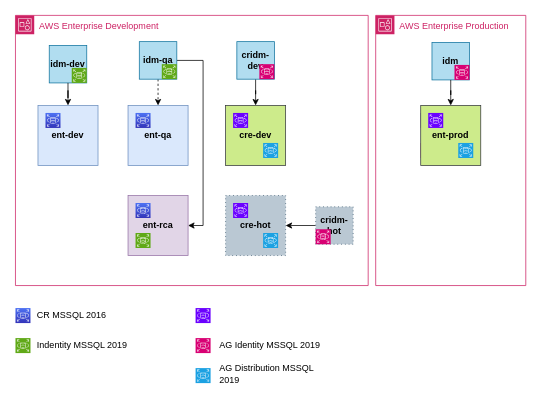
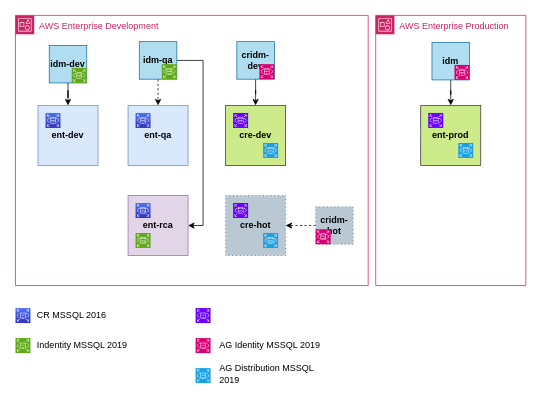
  <mxCell id="0" />
  <mxCell id="1" parent="0" />
  <mxCell id="2" value="ent-dev" style="whiteSpace=wrap;html=1;aspect=fixed;fontStyle=1;fillColor=#dae8fc;strokeColor=#6c8ebf;" parent="1" vertex="1"><mxGeometry x="50" y="140" width="80" height="80" as="geometry" /></mxCell>
  <mxCell id="3" value="ent-qa" style="whiteSpace=wrap;html=1;aspect=fixed;fontStyle=1;fillColor=#dae8fc;strokeColor=#6c8ebf;" parent="1" vertex="1"><mxGeometry x="170" y="140" width="80" height="80" as="geometry" /></mxCell>
  <mxCell id="4" value="cre-dev" style="whiteSpace=wrap;html=1;aspect=fixed;fontStyle=1;fillColor=#cdeb8b;strokeColor=#36393d;" parent="1" vertex="1"><mxGeometry x="300" y="140" width="80" height="80" as="geometry" /></mxCell>
  <mxCell id="5" value="cre-hot" style="whiteSpace=wrap;html=1;aspect=fixed;dashed=1;dashPattern=1 4;fillColor=#bac8d3;strokeColor=#23445d;fontStyle=1" parent="1" vertex="1"><mxGeometry x="300" y="260" width="80" height="80" as="geometry" /></mxCell>
  <mxCell id="6" value="" style="sketch=0;points=[[0,0,0],[0.25,0,0],[0.5,0,0],[0.75,0,0],[1,0,0],[0,1,0],[0.25,1,0],[0.5,1,0],[0.75,1,0],[1,1,0],[0,0.25,0],[0,0.5,0],[0,0.75,0],[1,0.25,0],[1,0.5,0],[1,0.75,0]];outlineConnect=0;fontColor=#232F3E;gradientColor=#4D72F3;gradientDirection=north;fillColor=#3334B9;strokeColor=#ffffff;dashed=0;verticalLabelPosition=bottom;verticalAlign=top;align=center;html=1;fontSize=12;fontStyle=1;aspect=fixed;shape=mxgraph.aws4.resourceIcon;resIcon=mxgraph.aws4.rds;" parent="1" vertex="1"><mxGeometry x="60" y="150" width="20" height="20" as="geometry" /></mxCell>
  <mxCell id="7" value="" style="sketch=0;points=[[0,0,0],[0.25,0,0],[0.5,0,0],[0.75,0,0],[1,0,0],[0,1,0],[0.25,1,0],[0.5,1,0],[0.75,1,0],[1,1,0],[0,0.25,0],[0,0.5,0],[0,0.75,0],[1,0.25,0],[1,0.5,0],[1,0.75,0]];outlineConnect=0;fontColor=#232F3E;gradientColor=#4D72F3;gradientDirection=north;fillColor=#3334B9;strokeColor=#ffffff;dashed=0;verticalLabelPosition=bottom;verticalAlign=top;align=center;html=1;fontSize=12;fontStyle=1;aspect=fixed;shape=mxgraph.aws4.resourceIcon;resIcon=mxgraph.aws4.rds;" parent="1" vertex="1"><mxGeometry x="180" y="150" width="20" height="20" as="geometry" /></mxCell>
  <mxCell id="8" value="" style="sketch=0;points=[[0,0,0],[0.25,0,0],[0.5,0,0],[0.75,0,0],[1,0,0],[0,1,0],[0.25,1,0],[0.5,1,0],[0.75,1,0],[1,1,0],[0,0.25,0],[0,0.5,0],[0,0.75,0],[1,0.25,0],[1,0.5,0],[1,0.75,0]];outlineConnect=0;fontColor=#ffffff;gradientDirection=north;fillColor=#6a00ff;strokeColor=#FFFFFF;dashed=0;verticalLabelPosition=bottom;verticalAlign=top;align=center;html=1;fontSize=12;fontStyle=1;aspect=fixed;shape=mxgraph.aws4.resourceIcon;resIcon=mxgraph.aws4.rds;" parent="1" vertex="1"><mxGeometry x="310" y="150" width="20" height="20" as="geometry" /></mxCell>
  <mxCell id="9" value="" style="sketch=0;points=[[0,0,0],[0.25,0,0],[0.5,0,0],[0.75,0,0],[1,0,0],[0,1,0],[0.25,1,0],[0.5,1,0],[0.75,1,0],[1,1,0],[0,0.25,0],[0,0.5,0],[0,0.75,0],[1,0.25,0],[1,0.5,0],[1,0.75,0]];outlineConnect=0;fontColor=#ffffff;gradientDirection=north;fillColor=#6a00ff;strokeColor=#FFFFFF;dashed=0;verticalLabelPosition=bottom;verticalAlign=top;align=center;html=1;fontSize=12;fontStyle=1;aspect=fixed;shape=mxgraph.aws4.resourceIcon;resIcon=mxgraph.aws4.rds;" parent="1" vertex="1"><mxGeometry x="560" y="150" width="20" height="20" as="geometry" /></mxCell>
  <mxCell id="10" value="" style="sketch=0;points=[[0,0,0],[0.25,0,0],[0.5,0,0],[0.75,0,0],[1,0,0],[0,1,0],[0.25,1,0],[0.5,1,0],[0.75,1,0],[1,1,0],[0,0.25,0],[0,0.5,0],[0,0.75,0],[1,0.25,0],[1,0.5,0],[1,0.75,0]];outlineConnect=0;fontColor=#ffffff;gradientDirection=north;fillColor=#d80073;strokeColor=#FFFFFF;dashed=0;verticalLabelPosition=bottom;verticalAlign=top;align=center;html=1;fontSize=12;fontStyle=1;aspect=fixed;shape=mxgraph.aws4.resourceIcon;resIcon=mxgraph.aws4.rds;" parent="1" vertex="1"><mxGeometry x="560" y="190" width="20" height="20" as="geometry" /></mxCell>
  <mxCell id="11" value="" style="sketch=0;points=[[0,0,0],[0.25,0,0],[0.5,0,0],[0.75,0,0],[1,0,0],[0,1,0],[0.25,1,0],[0.5,1,0],[0.75,1,0],[1,1,0],[0,0.25,0],[0,0.5,0],[0,0.75,0],[1,0.25,0],[1,0.5,0],[1,0.75,0]];outlineConnect=0;fontColor=#ffffff;gradientDirection=north;fillColor=#1ba1e2;strokeColor=#FFFFFF;dashed=0;verticalLabelPosition=bottom;verticalAlign=top;align=center;html=1;fontSize=12;fontStyle=1;aspect=fixed;shape=mxgraph.aws4.resourceIcon;resIcon=mxgraph.aws4.rds;" parent="1" vertex="1"><mxGeometry x="600" y="190" width="20" height="20" as="geometry" /></mxCell>
  <mxCell id="12" value="" style="sketch=0;points=[[0,0,0],[0.25,0,0],[0.5,0,0],[0.75,0,0],[1,0,0],[0,1,0],[0.25,1,0],[0.5,1,0],[0.75,1,0],[1,1,0],[0,0.25,0],[0,0.5,0],[0,0.75,0],[1,0.25,0],[1,0.5,0],[1,0.75,0]];outlineConnect=0;fontColor=#ffffff;gradientDirection=north;fillColor=#6a00ff;strokeColor=#FFFFFF;dashed=0;verticalLabelPosition=bottom;verticalAlign=top;align=center;html=1;fontSize=12;fontStyle=1;aspect=fixed;shape=mxgraph.aws4.resourceIcon;resIcon=mxgraph.aws4.rds;" parent="1" vertex="1"><mxGeometry x="310" y="270" width="20" height="20" as="geometry" /></mxCell>
  <mxCell id="13" value="ent-rca" style="whiteSpace=wrap;html=1;aspect=fixed;fontStyle=1;fillColor=#e1d5e7;strokeColor=#9673a6;" parent="1" vertex="1"><mxGeometry x="170" y="260" width="80" height="80" as="geometry" /></mxCell>
  <mxCell id="14" value="" style="sketch=0;points=[[0,0,0],[0.25,0,0],[0.5,0,0],[0.75,0,0],[1,0,0],[0,1,0],[0.25,1,0],[0.5,1,0],[0.75,1,0],[1,1,0],[0,0.25,0],[0,0.5,0],[0,0.75,0],[1,0.25,0],[1,0.5,0],[1,0.75,0]];outlineConnect=0;fontColor=#232F3E;gradientColor=#4D72F3;gradientDirection=north;fillColor=#3334B9;strokeColor=#ffffff;dashed=0;verticalLabelPosition=bottom;verticalAlign=top;align=center;html=1;fontSize=12;fontStyle=1;aspect=fixed;shape=mxgraph.aws4.resourceIcon;resIcon=mxgraph.aws4.rds;" parent="1" vertex="1"><mxGeometry x="180" y="270" width="20" height="20" as="geometry" /></mxCell>
  <mxCell id="15" style="edgeStyle=orthogonalEdgeStyle;rounded=0;orthogonalLoop=1;jettySize=auto;html=1;entryX=0.5;entryY=0;entryDx=0;entryDy=0;fontStyle=1;dashed=1;" parent="1" source="17" target="3" edge="1"><mxGeometry relative="1" as="geometry"><Array as="points"><mxPoint x="210" y="120" /><mxPoint x="210" y="120" /></Array></mxGeometry></mxCell>
  <mxCell id="16" style="edgeStyle=orthogonalEdgeStyle;rounded=0;orthogonalLoop=1;jettySize=auto;html=1;fontStyle=1" parent="1" source="17" target="13" edge="1"><mxGeometry relative="1" as="geometry"><Array as="points"><mxPoint x="270" y="80" /><mxPoint x="270" y="300" /></Array></mxGeometry></mxCell>
  <mxCell id="17" value="idm-qa&lt;br&gt;" style="whiteSpace=wrap;html=1;aspect=fixed;fontStyle=1;fillColor=#b1ddf0;strokeColor=#10739e;" parent="1" vertex="1"><mxGeometry x="185" y="55" width="50" height="50" as="geometry" /></mxCell>
  <mxCell id="18" style="edgeStyle=orthogonalEdgeStyle;rounded=0;orthogonalLoop=1;jettySize=auto;html=1;entryX=0.5;entryY=0;entryDx=0;entryDy=0;fontStyle=1" parent="1" source="19" target="4" edge="1"><mxGeometry relative="1" as="geometry" /></mxCell>
  <mxCell id="19" value="cridm-dev" style="whiteSpace=wrap;html=1;aspect=fixed;fontStyle=1;fillColor=#b1ddf0;strokeColor=#10739e;" parent="1" vertex="1"><mxGeometry x="315" y="55" width="50" height="50" as="geometry" /></mxCell>
- <mxCell id="20" style="edgeStyle=orthogonalEdgeStyle;rounded=0;orthogonalLoop=1;jettySize=auto;html=1;fontStyle=1" parent="1" source="24" target="5" edge="1"><mxGeometry relative="1" as="geometry" /></mxCell>
+ <mxCell id="20" style="edgeStyle=orthogonalEdgeStyle;rounded=0;orthogonalLoop=1;jettySize=auto;html=1;fontStyle=1;dashed=1;" parent="1" source="24" target="5" edge="1"><mxGeometry relative="1" as="geometry" /></mxCell>
  <mxCell id="21" value="" style="sketch=0;points=[[0,0,0],[0.25,0,0],[0.5,0,0],[0.75,0,0],[1,0,0],[0,1,0],[0.25,1,0],[0.5,1,0],[0.75,1,0],[1,1,0],[0,0.25,0],[0,0.5,0],[0,0.75,0],[1,0.25,0],[1,0.5,0],[1,0.75,0]];outlineConnect=0;fontColor=#ffffff;gradientDirection=north;fillColor=#60a917;strokeColor=#FFFFFF;dashed=0;verticalLabelPosition=bottom;verticalAlign=top;align=center;html=1;fontSize=12;fontStyle=1;aspect=fixed;shape=mxgraph.aws4.resourceIcon;resIcon=mxgraph.aws4.rds;" parent="1" vertex="1"><mxGeometry x="180" y="310" width="20" height="20" as="geometry" /></mxCell>
  <mxCell id="22" value="AWS Enterprise Development" style="points=[[0,0],[0.25,0],[0.5,0],[0.75,0],[1,0],[1,0.25],[1,0.5],[1,0.75],[1,1],[0.75,1],[0.5,1],[0.25,1],[0,1],[0,0.75],[0,0.5],[0,0.25]];outlineConnect=0;gradientColor=none;html=1;whiteSpace=wrap;fontSize=12;fontStyle=0;container=1;pointerEvents=0;collapsible=0;recursiveResize=0;shape=mxgraph.aws4.group;grIcon=mxgraph.aws4.group_account;strokeColor=#CD2264;fillColor=none;verticalAlign=top;align=left;spacingLeft=30;fontColor=#CD2264;dashed=0;" parent="1" vertex="1"><mxGeometry x="20" y="20" width="470" height="360" as="geometry" /></mxCell>
  <mxCell id="23" value="" style="sketch=0;points=[[0,0,0],[0.25,0,0],[0.5,0,0],[0.75,0,0],[1,0,0],[0,1,0],[0.25,1,0],[0.5,1,0],[0.75,1,0],[1,1,0],[0,0.25,0],[0,0.5,0],[0,0.75,0],[1,0.25,0],[1,0.5,0],[1,0.75,0]];outlineConnect=0;fontColor=#ffffff;gradientDirection=north;fillColor=#1ba1e2;strokeColor=#FFFFFF;dashed=0;verticalLabelPosition=bottom;verticalAlign=top;align=center;html=1;fontSize=12;fontStyle=1;aspect=fixed;shape=mxgraph.aws4.resourceIcon;resIcon=mxgraph.aws4.rds;" parent="22" vertex="1"><mxGeometry x="330" y="290" width="20" height="20" as="geometry" /></mxCell>
  <mxCell id="24" value="cridm-hot&lt;br&gt;" style="whiteSpace=wrap;html=1;aspect=fixed;dashed=1;dashPattern=1 4;fillColor=#bac8d3;strokeColor=#23445d;fontStyle=1" parent="22" vertex="1"><mxGeometry x="400" y="255" width="50" height="50" as="geometry" /></mxCell>
  <mxCell id="25" value="idm-dev" style="whiteSpace=wrap;html=1;aspect=fixed;fontStyle=1;fillColor=#b1ddf0;strokeColor=#10739e;" parent="22" vertex="1"><mxGeometry x="45" y="40" width="50" height="50" as="geometry" /></mxCell>
  <mxCell id="26" value="" style="sketch=0;points=[[0,0,0],[0.25,0,0],[0.5,0,0],[0.75,0,0],[1,0,0],[0,1,0],[0.25,1,0],[0.5,1,0],[0.75,1,0],[1,1,0],[0,0.25,0],[0,0.5,0],[0,0.75,0],[1,0.25,0],[1,0.5,0],[1,0.75,0]];outlineConnect=0;fontColor=#ffffff;gradientDirection=north;fillColor=#1ba1e2;strokeColor=#FFFFFF;dashed=0;verticalLabelPosition=bottom;verticalAlign=top;align=center;html=1;fontSize=12;fontStyle=1;aspect=fixed;shape=mxgraph.aws4.resourceIcon;resIcon=mxgraph.aws4.rds;" parent="22" vertex="1"><mxGeometry x="330" y="170" width="20" height="20" as="geometry" /></mxCell>
  <mxCell id="27" value="" style="sketch=0;points=[[0,0,0],[0.25,0,0],[0.5,0,0],[0.75,0,0],[1,0,0],[0,1,0],[0.25,1,0],[0.5,1,0],[0.75,1,0],[1,1,0],[0,0.25,0],[0,0.5,0],[0,0.75,0],[1,0.25,0],[1,0.5,0],[1,0.75,0]];outlineConnect=0;fontColor=#ffffff;gradientDirection=north;fillColor=#60a917;strokeColor=#FFFFFF;dashed=0;verticalLabelPosition=bottom;verticalAlign=top;align=center;html=1;fontSize=12;fontStyle=1;aspect=fixed;shape=mxgraph.aws4.resourceIcon;resIcon=mxgraph.aws4.rds;" parent="22" vertex="1"><mxGeometry x="75" y="70" width="20" height="20" as="geometry" /></mxCell>
  <mxCell id="28" value="" style="sketch=0;points=[[0,0,0],[0.25,0,0],[0.5,0,0],[0.75,0,0],[1,0,0],[0,1,0],[0.25,1,0],[0.5,1,0],[0.75,1,0],[1,1,0],[0,0.25,0],[0,0.5,0],[0,0.75,0],[1,0.25,0],[1,0.5,0],[1,0.75,0]];outlineConnect=0;fontColor=#ffffff;gradientDirection=north;fillColor=#d80073;strokeColor=#FFFFFF;dashed=0;verticalLabelPosition=bottom;verticalAlign=top;align=center;html=1;fontSize=12;fontStyle=1;aspect=fixed;shape=mxgraph.aws4.resourceIcon;resIcon=mxgraph.aws4.rds;" parent="22" vertex="1"><mxGeometry x="400" y="285" width="20" height="20" as="geometry" /></mxCell>
  <mxCell id="29" value="AWS Enterprise Production" style="points=[[0,0],[0.25,0],[0.5,0],[0.75,0],[1,0],[1,0.25],[1,0.5],[1,0.75],[1,1],[0.75,1],[0.5,1],[0.25,1],[0,1],[0,0.75],[0,0.5],[0,0.25]];outlineConnect=0;gradientColor=none;html=1;whiteSpace=wrap;fontSize=12;fontStyle=0;container=1;pointerEvents=0;collapsible=0;recursiveResize=0;shape=mxgraph.aws4.group;grIcon=mxgraph.aws4.group_account;strokeColor=#CD2264;fillColor=none;verticalAlign=top;align=left;spacingLeft=30;fontColor=#CD2264;dashed=0;" parent="1" vertex="1"><mxGeometry x="500" y="20" width="200" height="360" as="geometry" /></mxCell>
  <mxCell id="30" value="idm" style="whiteSpace=wrap;html=1;aspect=fixed;fontStyle=1;fillColor=#b1ddf0;strokeColor=#10739e;" parent="29" vertex="1"><mxGeometry x="75" y="36" width="50" height="50" as="geometry" /></mxCell>
  <mxCell id="31" value="ent-prod" style="whiteSpace=wrap;html=1;aspect=fixed;fontStyle=1;fillColor=#cdeb8b;strokeColor=#36393d;" parent="29" vertex="1"><mxGeometry x="60" y="120" width="80" height="80" as="geometry" /></mxCell>
  <mxCell id="32" style="edgeStyle=orthogonalEdgeStyle;rounded=0;orthogonalLoop=1;jettySize=auto;html=1;entryX=0.5;entryY=0;entryDx=0;entryDy=0;fontStyle=1" parent="29" source="30" target="31" edge="1"><mxGeometry relative="1" as="geometry" /></mxCell>
  <mxCell id="33" value="" style="sketch=0;points=[[0,0,0],[0.25,0,0],[0.5,0,0],[0.75,0,0],[1,0,0],[0,1,0],[0.25,1,0],[0.5,1,0],[0.75,1,0],[1,1,0],[0,0.25,0],[0,0.5,0],[0,0.75,0],[1,0.25,0],[1,0.5,0],[1,0.75,0]];outlineConnect=0;fontColor=#ffffff;gradientDirection=north;fillColor=#6a00ff;strokeColor=#FFFFFF;dashed=0;verticalLabelPosition=bottom;verticalAlign=top;align=center;html=1;fontSize=12;fontStyle=1;aspect=fixed;shape=mxgraph.aws4.resourceIcon;resIcon=mxgraph.aws4.rds;" parent="29" vertex="1"><mxGeometry x="70" y="130" width="20" height="20" as="geometry" /></mxCell>
  <mxCell id="34" value="" style="sketch=0;points=[[0,0,0],[0.25,0,0],[0.5,0,0],[0.75,0,0],[1,0,0],[0,1,0],[0.25,1,0],[0.5,1,0],[0.75,1,0],[1,1,0],[0,0.25,0],[0,0.5,0],[0,0.75,0],[1,0.25,0],[1,0.5,0],[1,0.75,0]];outlineConnect=0;fontColor=#ffffff;gradientDirection=north;fillColor=#d80073;strokeColor=#FFFFFF;dashed=0;verticalLabelPosition=bottom;verticalAlign=top;align=center;html=1;fontSize=12;fontStyle=1;aspect=fixed;shape=mxgraph.aws4.resourceIcon;resIcon=mxgraph.aws4.rds;" parent="29" vertex="1"><mxGeometry x="105" y="66" width="20" height="20" as="geometry" /></mxCell>
  <mxCell id="35" value="" style="sketch=0;points=[[0,0,0],[0.25,0,0],[0.5,0,0],[0.75,0,0],[1,0,0],[0,1,0],[0.25,1,0],[0.5,1,0],[0.75,1,0],[1,1,0],[0,0.25,0],[0,0.5,0],[0,0.75,0],[1,0.25,0],[1,0.5,0],[1,0.75,0]];outlineConnect=0;fontColor=#ffffff;gradientDirection=north;fillColor=#1ba1e2;strokeColor=#FFFFFF;dashed=0;verticalLabelPosition=bottom;verticalAlign=top;align=center;html=1;fontSize=12;fontStyle=1;aspect=fixed;shape=mxgraph.aws4.resourceIcon;resIcon=mxgraph.aws4.rds;" parent="29" vertex="1"><mxGeometry x="110" y="170" width="20" height="20" as="geometry" /></mxCell>
  <mxCell id="36" value="" style="sketch=0;points=[[0,0,0],[0.25,0,0],[0.5,0,0],[0.75,0,0],[1,0,0],[0,1,0],[0.25,1,0],[0.5,1,0],[0.75,1,0],[1,1,0],[0,0.25,0],[0,0.5,0],[0,0.75,0],[1,0.25,0],[1,0.5,0],[1,0.75,0]];outlineConnect=0;fontColor=#ffffff;gradientDirection=north;fillColor=#60a917;strokeColor=#FFFFFF;dashed=0;verticalLabelPosition=bottom;verticalAlign=top;align=center;html=1;fontSize=12;fontStyle=0;aspect=fixed;shape=mxgraph.aws4.resourceIcon;resIcon=mxgraph.aws4.rds;" parent="1" vertex="1"><mxGeometry x="20" y="450" width="20" height="20" as="geometry" /></mxCell>
  <mxCell id="37" value="" style="sketch=0;points=[[0,0,0],[0.25,0,0],[0.5,0,0],[0.75,0,0],[1,0,0],[0,1,0],[0.25,1,0],[0.5,1,0],[0.75,1,0],[1,1,0],[0,0.25,0],[0,0.5,0],[0,0.75,0],[1,0.25,0],[1,0.5,0],[1,0.75,0]];outlineConnect=0;fontColor=#232F3E;gradientColor=#4D72F3;gradientDirection=north;fillColor=#3334B9;strokeColor=#ffffff;dashed=0;verticalLabelPosition=bottom;verticalAlign=top;align=center;html=1;fontSize=12;fontStyle=0;aspect=fixed;shape=mxgraph.aws4.resourceIcon;resIcon=mxgraph.aws4.rds;" parent="1" vertex="1"><mxGeometry x="20" y="410" width="20" height="20" as="geometry" /></mxCell>
  <mxCell id="38" style="edgeStyle=orthogonalEdgeStyle;rounded=0;orthogonalLoop=1;jettySize=auto;html=1;entryX=0.5;entryY=0;entryDx=0;entryDy=0;fontStyle=1" parent="1" source="25" target="2" edge="1"><mxGeometry relative="1" as="geometry" /></mxCell>
  <mxCell id="39" value="" style="sketch=0;points=[[0,0,0],[0.25,0,0],[0.5,0,0],[0.75,0,0],[1,0,0],[0,1,0],[0.25,1,0],[0.5,1,0],[0.75,1,0],[1,1,0],[0,0.25,0],[0,0.5,0],[0,0.75,0],[1,0.25,0],[1,0.5,0],[1,0.75,0]];outlineConnect=0;fontColor=#ffffff;gradientDirection=north;fillColor=#6a00ff;strokeColor=#FFFFFF;dashed=0;verticalLabelPosition=bottom;verticalAlign=top;align=center;html=1;fontSize=12;fontStyle=0;aspect=fixed;shape=mxgraph.aws4.resourceIcon;resIcon=mxgraph.aws4.rds;" parent="1" vertex="1"><mxGeometry x="260" y="410" width="20" height="20" as="geometry" /></mxCell>
  <mxCell id="40" value="" style="sketch=0;points=[[0,0,0],[0.25,0,0],[0.5,0,0],[0.75,0,0],[1,0,0],[0,1,0],[0.25,1,0],[0.5,1,0],[0.75,1,0],[1,1,0],[0,0.25,0],[0,0.5,0],[0,0.75,0],[1,0.25,0],[1,0.5,0],[1,0.75,0]];outlineConnect=0;fontColor=#ffffff;gradientDirection=north;fillColor=#d80073;strokeColor=#FFFFFF;dashed=0;verticalLabelPosition=bottom;verticalAlign=top;align=center;html=1;fontSize=12;fontStyle=0;aspect=fixed;shape=mxgraph.aws4.resourceIcon;resIcon=mxgraph.aws4.rds;" parent="1" vertex="1"><mxGeometry x="260" y="450" width="20" height="20" as="geometry" /></mxCell>
  <mxCell id="41" value="" style="sketch=0;points=[[0,0,0],[0.25,0,0],[0.5,0,0],[0.75,0,0],[1,0,0],[0,1,0],[0.25,1,0],[0.5,1,0],[0.75,1,0],[1,1,0],[0,0.25,0],[0,0.5,0],[0,0.75,0],[1,0.25,0],[1,0.5,0],[1,0.75,0]];outlineConnect=0;fontColor=#ffffff;gradientDirection=north;fillColor=#1ba1e2;strokeColor=#FFFFFF;dashed=0;verticalLabelPosition=bottom;verticalAlign=top;align=center;html=1;fontSize=12;fontStyle=0;aspect=fixed;shape=mxgraph.aws4.resourceIcon;resIcon=mxgraph.aws4.rds;" parent="1" vertex="1"><mxGeometry x="260" y="490" width="20" height="20" as="geometry" /></mxCell>
  <mxCell id="42" value="CR MSSQL 2016" style="text;html=1;strokeColor=none;fillColor=none;align=left;verticalAlign=middle;whiteSpace=wrap;rounded=0;" parent="1" vertex="1"><mxGeometry x="47" y="405" width="140" height="30" as="geometry" /></mxCell>
  <mxCell id="43" value="Indentity MSSQL 2019" style="text;html=1;strokeColor=none;fillColor=none;align=left;verticalAlign=middle;whiteSpace=wrap;rounded=0;" parent="1" vertex="1"><mxGeometry x="47" y="445" width="140" height="30" as="geometry" /></mxCell>
  <mxCell id="44" value="AG Identity MSSQL 2019" style="text;html=1;strokeColor=none;fillColor=none;align=left;verticalAlign=middle;whiteSpace=wrap;rounded=0;" parent="1" vertex="1"><mxGeometry x="290" y="445" width="140" height="30" as="geometry" /></mxCell>
  <mxCell id="45" value="AG Distribution MSSQL 2019" style="text;html=1;strokeColor=none;fillColor=none;align=left;verticalAlign=middle;whiteSpace=wrap;rounded=0;" parent="1" vertex="1"><mxGeometry x="290" y="480" width="140" height="35" as="geometry" /></mxCell>
  <mxCell id="46" value="" style="sketch=0;points=[[0,0,0],[0.25,0,0],[0.5,0,0],[0.75,0,0],[1,0,0],[0,1,0],[0.25,1,0],[0.5,1,0],[0.75,1,0],[1,1,0],[0,0.25,0],[0,0.5,0],[0,0.75,0],[1,0.25,0],[1,0.5,0],[1,0.75,0]];outlineConnect=0;fontColor=#ffffff;gradientDirection=north;fillColor=#60a917;strokeColor=#FFFFFF;dashed=0;verticalLabelPosition=bottom;verticalAlign=top;align=center;html=1;fontSize=12;fontStyle=1;aspect=fixed;shape=mxgraph.aws4.resourceIcon;resIcon=mxgraph.aws4.rds;" parent="1" vertex="1"><mxGeometry x="215" y="85" width="20" height="20" as="geometry" /></mxCell>
  <mxCell id="47" value="" style="sketch=0;points=[[0,0,0],[0.25,0,0],[0.5,0,0],[0.75,0,0],[1,0,0],[0,1,0],[0.25,1,0],[0.5,1,0],[0.75,1,0],[1,1,0],[0,0.25,0],[0,0.5,0],[0,0.75,0],[1,0.25,0],[1,0.5,0],[1,0.75,0]];outlineConnect=0;fontColor=#ffffff;gradientDirection=north;fillColor=#d80073;strokeColor=#FFFFFF;dashed=0;verticalLabelPosition=bottom;verticalAlign=top;align=center;html=1;fontSize=12;fontStyle=1;aspect=fixed;shape=mxgraph.aws4.resourceIcon;resIcon=mxgraph.aws4.rds;" parent="1" vertex="1"><mxGeometry x="345" y="85" width="20" height="20" as="geometry" /></mxCell>
